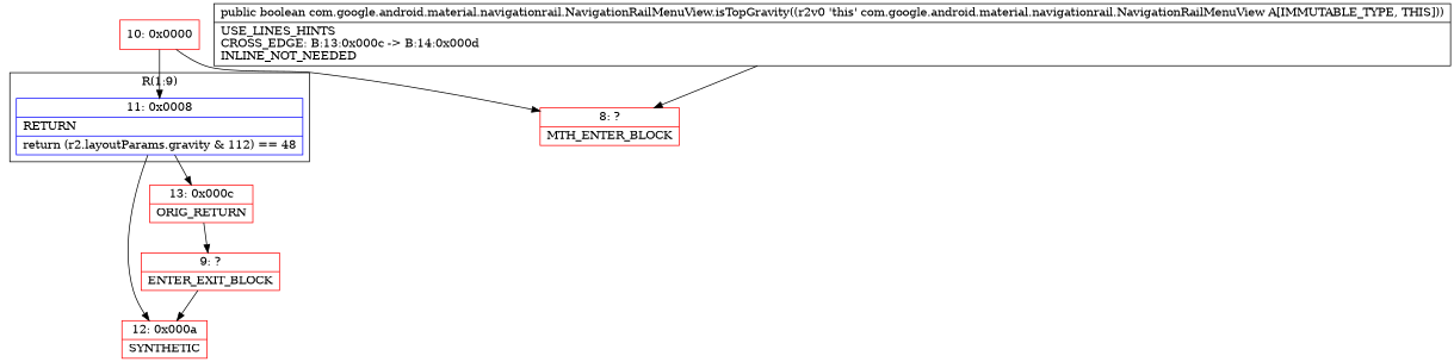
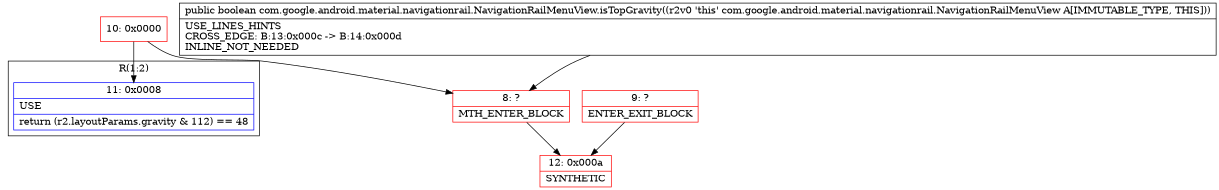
  digraph {
    node [color=red shape=record]
-   n1 [color=blue label="{11\:\ 0x0008|RETURN\l|return (r2.layoutParams.gravity & 112) == 48\l}"]
+   n1 [color=blue label="{11\:\ 0x0008|USE\l|return (r2.layoutParams.gravity & 112) == 48\l}"]
    n2 [label="{12\:\ 0x000a|SYNTHETIC\l}"]
-   n3 [label="{13\:\ 0x000c|ORIG_RETURN\l}"]
    n4 [label="{9\:\ ?|ENTER_EXIT_BLOCK\l}"]
    n5 [label="{8\:\ ?|MTH_ENTER_BLOCK\l}"]
    n6 [label="{10\:\ 0x0000}"]
    n7 [label="{public boolean com.google.android.material.navigationrail.NavigationRailMenuView.isTopGravity((r2v0 'this' com.google.android.material.navigationrail.NavigationRailMenuView A[IMMUTABLE_TYPE, THIS]))  | USE_LINES_HINTS\lCROSS_EDGE: B:13:0x000c \-\> B:14:0x000d\lINLINE_NOT_NEEDED\l}" color=""]
    subgraph cluster_1 {
-     label="R(1:9)"
+     label="R(1:2)"
      n1
    }
-   n1 -> n2
-   n1 -> n3
-   n3 -> n4
+   n5 -> n2
    n4 -> n2
    n6 -> n1
    n6 -> n5
    n7 -> n5
  }
